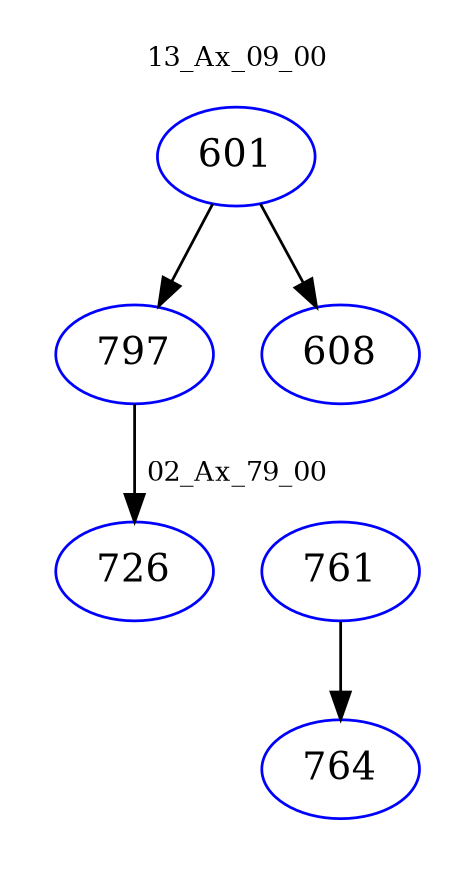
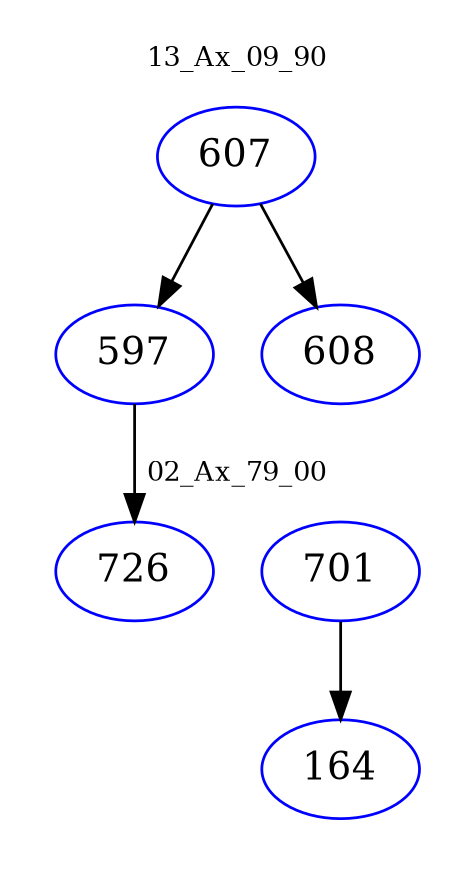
  digraph {
    node [color=blue]
    edge [color=black]
-   n1 [label=761]
+   n1 [label=701]
    n2 [label=726]
-   n3 [label=764]
-   n4 [label=601]
-   n5 [label=797]
+   n3 [label=164]
+   n4 [label=607]
+   n5 [label=597]
    n6 [label=608]
    subgraph cluster_1 {
      color=white
      fontsize=10
      label="02_Ax_79_00"
      n1
      n2
      n3
    }
    subgraph cluster_2 {
      color=white
      fontsize=10
-     label="13_Ax_09_00"
+     label="13_Ax_09_90"
      n4
      n5
      n6
    }
    n1 -> n3
    n4 -> n5
    n4 -> n6
    n5 -> n2
  }
